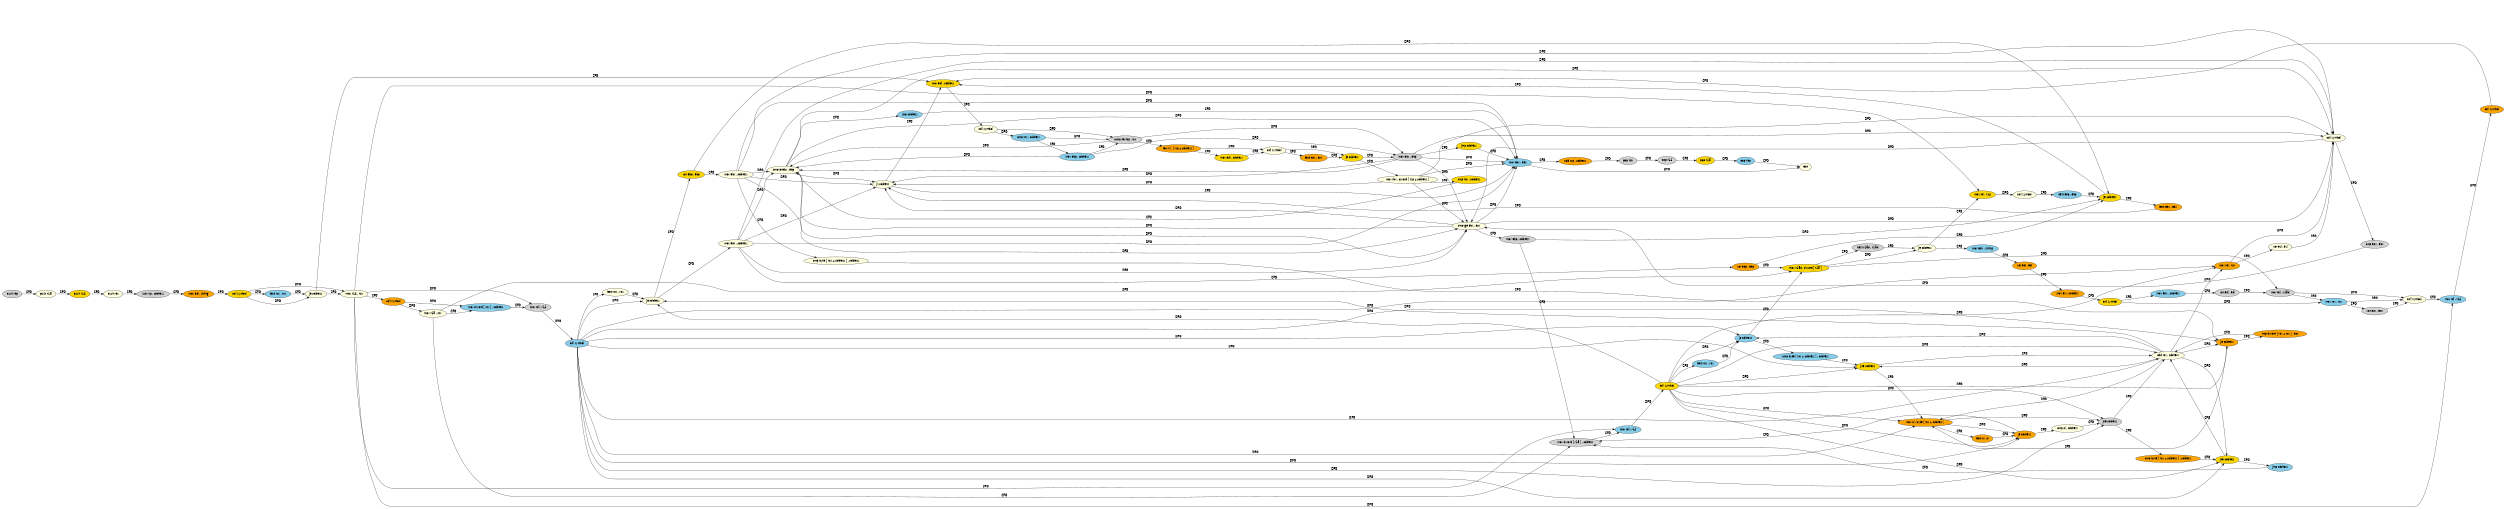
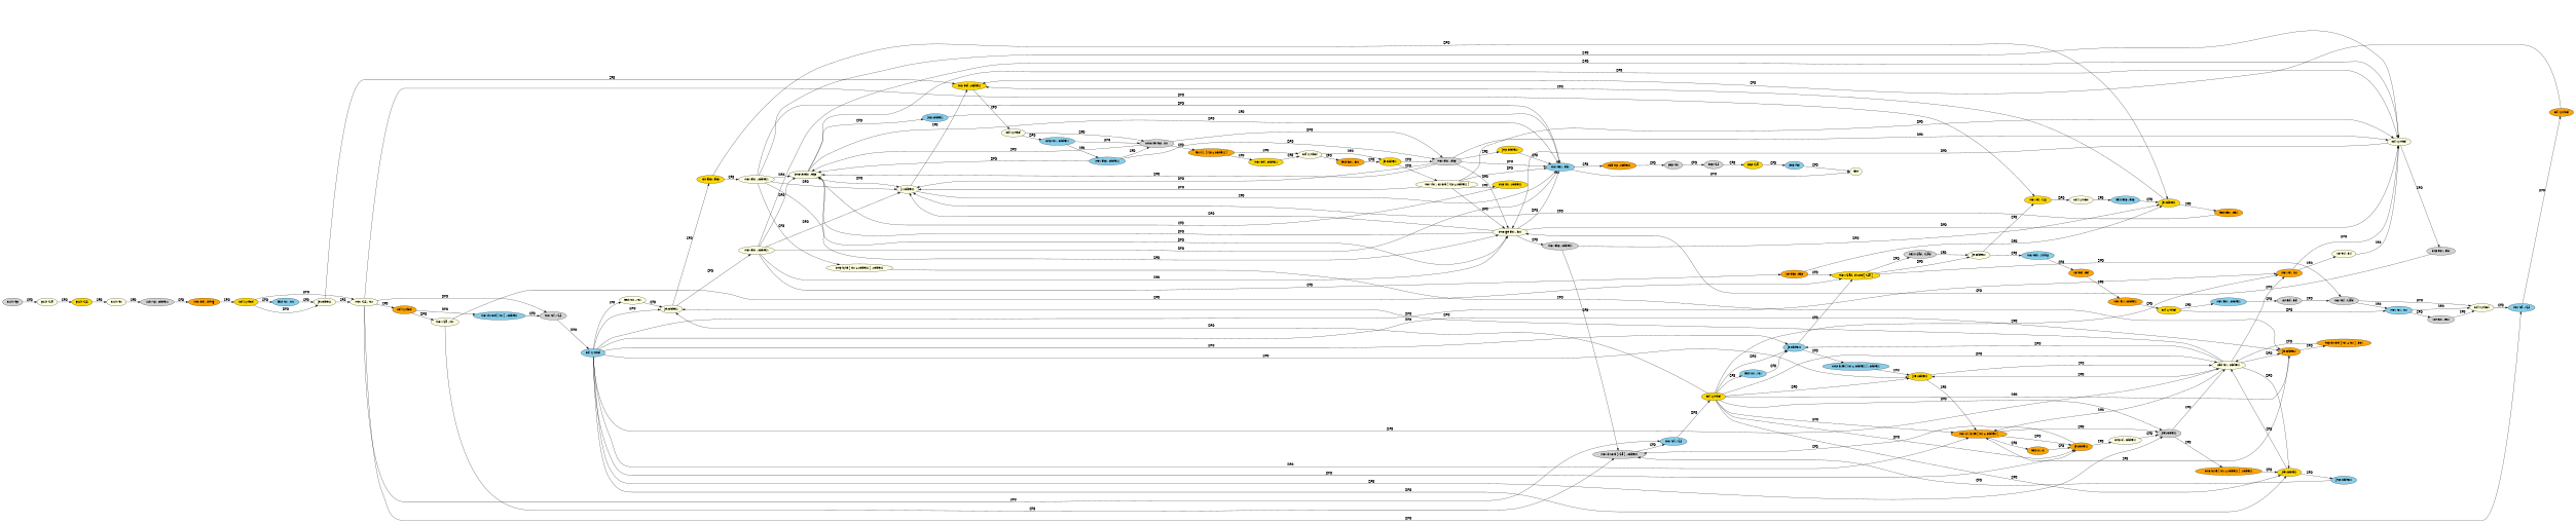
  digraph {
    fontname=Lato
    rankdir=LR
    node [fillcolor=lightyellow fontname=Lato style=filled]
    edge [fontname=Lato]
    n1 [fillcolor=lightgrey label="push rbp"]
    n2 [label="push r15"]
    n3 [fillcolor=gold label="push r14"]
    n4 [label="push rbx"]
    n5 [fillcolor=lightgrey label="sub rsp , address"]
    n6 [fillcolor=orange label="mov edi , string"]
    n7 [fillcolor=gold label="call symbol"]
    n8 [fillcolor=skyblue label="test rax , rax"]
    n9 [label="je address"]
    n10 [label="mov r14 , rax"]
    n11 [fillcolor=gold label="mov edi , address"]
    n12 [fillcolor=orange label="call symbol"]
    n13 [fillcolor=lightgrey label="mov rdi , r14"]
    n14 [fillcolor=gold label="mov rdi , r14"]
    n15 [fillcolor=skyblue label="mov rdi , r14"]
    n16 [fillcolor=skyblue label="mov rdi , r14"]
    n17 [label="call symbol"]
    n18 [fillcolor=skyblue label="cmp rax , address"]
    n19 [fillcolor=lightgrey label="cmovne rbp , rax"]
    n20 [label="mov r15 , rax"]
    n21 [fillcolor=skyblue label="mov dword [ rax ] , address"]
    n22 [fillcolor=skyblue label="call symbol"]
    n23 [label="call symbol"]
    n24 [fillcolor=orange label="call symbol"]
    n25 [fillcolor=gold label="call symbol"]
    n26 [fillcolor=skyblue label="mov ebp , address"]
    n27 [fillcolor=lightgrey label="mov ebx , ebp"]
    n28 [label="cmove ebx , ebp"]
    n29 [fillcolor=orange label="lea rsi , [ rsp + address ]"]
    n30 [fillcolor=skyblue label="mov eax , ebx"]
    n31 [label="js address"]
    n32 [label="call symbol"]
    n33 [label="cmovge ebx , eax"]
    n34 [fillcolor=gold label="jmp address"]
    n35 [fillcolor=skyblue label="jmp address"]
    n36 [fillcolor=gold label="mov edi , address"]
    n37 [label="call symbol"]
    n38 [fillcolor=orange label="test eax , eax"]
    n39 [fillcolor=gold label="je address"]
    n40 [label="mov rbx , qword [ rsp + address ]"]
    n41 [fillcolor=gold label="cmp rbx , address"]
    n42 [fillcolor=orange label="add rsp , address"]
    n43 [label=retn]
    n44 [fillcolor=lightgrey label="cmp eax , ebx"]
    n45 [fillcolor=lightgrey label="mov ebp , address"]
    n46 [fillcolor=gold label="mov r15d , dword [ r15 ]"]
    n47 [fillcolor=lightgrey label="mov dword [ r15 ] , address"]
    n48 [fillcolor=lightgrey label="mov esi , r15d"]
    n49 [fillcolor=lightgrey label="test r15d , r15d"]
    n50 [label="je address"]
    n51 [label="test rax , rax"]
    n52 [label="je address"]
    n53 [fillcolor=orange label="je address"]
    n54 [fillcolor=orange label="mov cl , byte [ rax + address ]"]
    n55 [fillcolor=orange label="je address"]
    n56 [label="add rax , address"]
    n57 [fillcolor=skyblue label="je address"]
    n58 [fillcolor=lightgrey label="jne address"]
    n59 [fillcolor=gold label="jne address"]
    n60 [fillcolor=orange label="mov rdi , rax"]
    n61 [fillcolor=gold label="jne address"]
    n62 [label="mov ebx , address"]
    n63 [fillcolor=gold label="xor ebp , ebp"]
    n64 [fillcolor=orange label="nop dword [ rax + rax ] , eax"]
    n65 [fillcolor=orange label="test cl , cl"]
    n66 [label="cmp cl , address"]
    n67 [fillcolor=skyblue label="cmp byte [ rax + address ] , address"]
    n68 [fillcolor=orange label="cmp byte [ rax + address ] , address"]
    n69 [label="xor esi , esi"]
    n70 [fillcolor=skyblue label="jmp address"]
    n71 [fillcolor=orange label="xor ebp , ebp"]
    n72 [label="mov ebx , address"]
    n73 [fillcolor=gold label="je address"]
    n74 [label="cmp byte [ rax + address ] , address"]
    n75 [fillcolor=orange label="test ebx , ebx"]
    n76 [fillcolor=lightgrey label="pop rbx"]
    n77 [fillcolor=skyblue label="mov rcx , rax"]
    n78 [label="call symbol"]
    n79 [fillcolor=skyblue label="mov edx , string"]
    n80 [fillcolor=lightgrey label="pop r14"]
    n81 [fillcolor=gold label="pop r15"]
    n82 [fillcolor=skyblue label="pop rbp"]
    n83 [fillcolor=skyblue label="test ebp , ebp"]
    n84 [fillcolor=orange label="xor edi , edi"]
    n85 [fillcolor=orange label="mov esi , address"]
    n86 [fillcolor=gold label="call symbol"]
    n87 [fillcolor=skyblue label="mov edx , address"]
    n88 [fillcolor=lightgrey label="xor edi , edi"]
    n89 [fillcolor=lightgrey label="xor eax , eax"]
    n90 [fillcolor=skyblue label="test rax , rax"]
    n1 -> n2 [label=CFG]
    n2 -> n3 [label=CFG]
    n3 -> n4 [label=CFG]
    n4 -> n5 [label=CFG]
    n5 -> n6 [label=CFG]
    n6 -> n7 [label=CFG]
    n7 -> n8 [label=CFG]
    n7 -> n9 [label=DFG]
    n7 -> n10 [label=DFG]
    n8 -> n9 [label=CFG]
    n9 -> n10 [label=CFG]
    n9 -> n11 [label=CFG]
    n10 -> n12 [label=CFG]
    n10 -> n13 [label=DFG]
    n10 -> n14 [label=DFG]
    n10 -> n15 [label=DFG]
    n10 -> n16 [label=DFG]
    n11 -> n17 [label=CFG]
    n12 -> n20 [label=DFG]
    n12 -> n21 [label=DFG]
    n13 -> n22 [label=DFG]
    n14 -> n23 [label=DFG]
    n15 -> n24 [label=DFG]
    n16 -> n25 [label=DFG]
    n17 -> n18 [label=DFG]
    n17 -> n19 [label=DFG]
    n18 -> n19 [label=DFG]
    n18 -> n26 [label=CFG]
    n19 -> n27 [label=DFG]
    n19 -> n28 [label=DFG]
    n19 -> n29 [label=CFG]
-   n20 -> n21 [label=CFG]
    n20 -> n46 [label=DFG]
    n20 -> n47 [label=CFG]
    n21 -> n13 [label=CFG]
    n22 -> n51 [label=CFG]
    n22 -> n52 [label=DFG]
    n22 -> n53 [label=DFG]
    n22 -> n54 [label=DFG]
    n22 -> n55 [label=DFG]
    n22 -> n56 [label=DFG]
    n22 -> n57 [label=DFG]
    n22 -> n58 [label=DFG]
    n22 -> n59 [label=DFG]
    n22 -> n60 [label=DFG]
    n22 -> n61 [label=DFG]
    n23 -> n83 [label=CFG]
    n24 -> n11 [label=CFG]
    n25 -> n52 [label=DFG]
    n25 -> n53 [label=DFG]
    n25 -> n54 [label=DFG]
    n25 -> n55 [label=DFG]
    n25 -> n56 [label=DFG]
    n25 -> n57 [label=DFG]
    n25 -> n58 [label=DFG]
    n25 -> n59 [label=DFG]
    n25 -> n60 [label=DFG]
    n25 -> n61 [label=DFG]
    n25 -> n90 [label=CFG]
    n26 -> n19 [label=CFG]
    n26 -> n27 [label=DFG]
    n26 -> n28 [label=DFG]
    n27 -> n28 [label=DFG]
    n27 -> n30 [label=DFG]
    n27 -> n31 [label=DFG]
    n27 -> n32 [label=DFG]
    n27 -> n33 [label=DFG]
    n27 -> n34 [label=CFG]
    n28 -> n30 [label=DFG]
    n28 -> n31 [label=DFG]
    n28 -> n32 [label=DFG]
    n28 -> n33 [label=DFG]
    n28 -> n35 [label=CFG]
    n29 -> n36 [label=CFG]
    n29 -> n37 [label=DFG]
    n30 -> n42 [label=CFG]
    n30 -> n43 [label=DFG]
    n31 -> n11 [label=CFG]
    n31 -> n30 [label=CFG]
    n32 -> n33 [label=DFG]
    n32 -> n44 [label=CFG]
    n33 -> n28 [label=DFG]
    n33 -> n30 [label=DFG]
    n33 -> n31 [label=DFG]
    n33 -> n32 [label=DFG]
    n33 -> n45 [label=CFG]
    n34 -> n30 [label=CFG]
    n35 -> n30 [label=CFG]
    n36 -> n37 [label=CFG]
    n37 -> n38 [label=CFG]
    n37 -> n39 [label=DFG]
    n38 -> n39 [label=CFG]
    n39 -> n27 [label=CFG]
    n39 -> n40 [label=CFG]
    n40 -> n30 [label=DFG]
    n40 -> n31 [label=DFG]
    n40 -> n32 [label=DFG]
    n40 -> n33 [label=DFG]
    n40 -> n41 [label=CFG]
    n41 -> n28 [label=CFG]
    n42 -> n76 [label=CFG]
    n44 -> n33 [label=CFG]
    n45 -> n47 [label=CFG]
    n45 -> n73 [label=DFG]
    n46 -> n48 [label=DFG]
    n46 -> n49 [label=CFG]
    n46 -> n50 [label=DFG]
    n47 -> n16 [label=CFG]
    n48 -> n77 [label=CFG]
    n48 -> n78 [label=DFG]
    n49 -> n50 [label=CFG]
    n50 -> n14 [label=CFG]
    n50 -> n79 [label=CFG]
    n51 -> n52 [label=CFG]
    n52 -> n62 [label=CFG]
    n52 -> n63 [label=CFG]
    n53 -> n54 [label=CFG]
    n53 -> n64 [label=CFG]
    n54 -> n55 [label=DFG]
    n54 -> n58 [label=DFG]
    n54 -> n65 [label=CFG]
    n55 -> n47 [label=CFG]
    n55 -> n66 [label=CFG]
    n56 -> n52 [label=DFG]
    n56 -> n53 [label=DFG]
    n56 -> n54 [label=DFG]
    n56 -> n57 [label=DFG]
    n56 -> n59 [label=DFG]
    n56 -> n60 [label=DFG]
    n56 -> n61 [label=DFG]
    n57 -> n46 [label=CFG]
    n57 -> n67 [label=CFG]
    n58 -> n56 [label=CFG]
    n58 -> n68 [label=CFG]
    n59 -> n54 [label=CFG]
    n59 -> n56 [label=CFG]
    n60 -> n32 [label=DFG]
    n60 -> n69 [label=CFG]
    n61 -> n56 [label=CFG]
    n61 -> n70 [label=CFG]
    n62 -> n28 [label=DFG]
    n62 -> n30 [label=DFG]
    n62 -> n31 [label=DFG]
    n62 -> n32 [label=DFG]
    n62 -> n33 [label=DFG]
    n62 -> n71 [label=CFG]
    n63 -> n72 [label=CFG]
    n63 -> n73 [label=DFG]
    n64 -> n56 [label=CFG]
    n65 -> n55 [label=CFG]
    n66 -> n58 [label=CFG]
    n67 -> n59 [label=CFG]
    n68 -> n61 [label=CFG]
    n69 -> n32 [label=CFG]
    n70 -> n47 [label=CFG]
    n71 -> n46 [label=CFG]
    n71 -> n73 [label=DFG]
    n72 -> n28 [label=DFG]
    n72 -> n30 [label=DFG]
    n72 -> n31 [label=DFG]
    n72 -> n32 [label=DFG]
    n72 -> n33 [label=DFG]
    n72 -> n74 [label=CFG]
    n73 -> n11 [label=CFG]
    n73 -> n75 [label=CFG]
    n74 -> n53 [label=CFG]
    n75 -> n31 [label=CFG]
    n76 -> n80 [label=CFG]
    n77 -> n78 [label=DFG]
    n77 -> n89 [label=CFG]
    n78 -> n15 [label=CFG]
    n79 -> n84 [label=CFG]
    n80 -> n81 [label=CFG]
    n81 -> n82 [label=CFG]
    n82 -> n43 [label=CFG]
    n83 -> n73 [label=CFG]
    n84 -> n85 [label=CFG]
    n85 -> n86 [label=CFG]
    n86 -> n77 [label=DFG]
    n86 -> n87 [label=CFG]
    n87 -> n88 [label=CFG]
    n88 -> n48 [label=CFG]
    n89 -> n78 [label=CFG]
    n90 -> n57 [label=CFG]
  }
